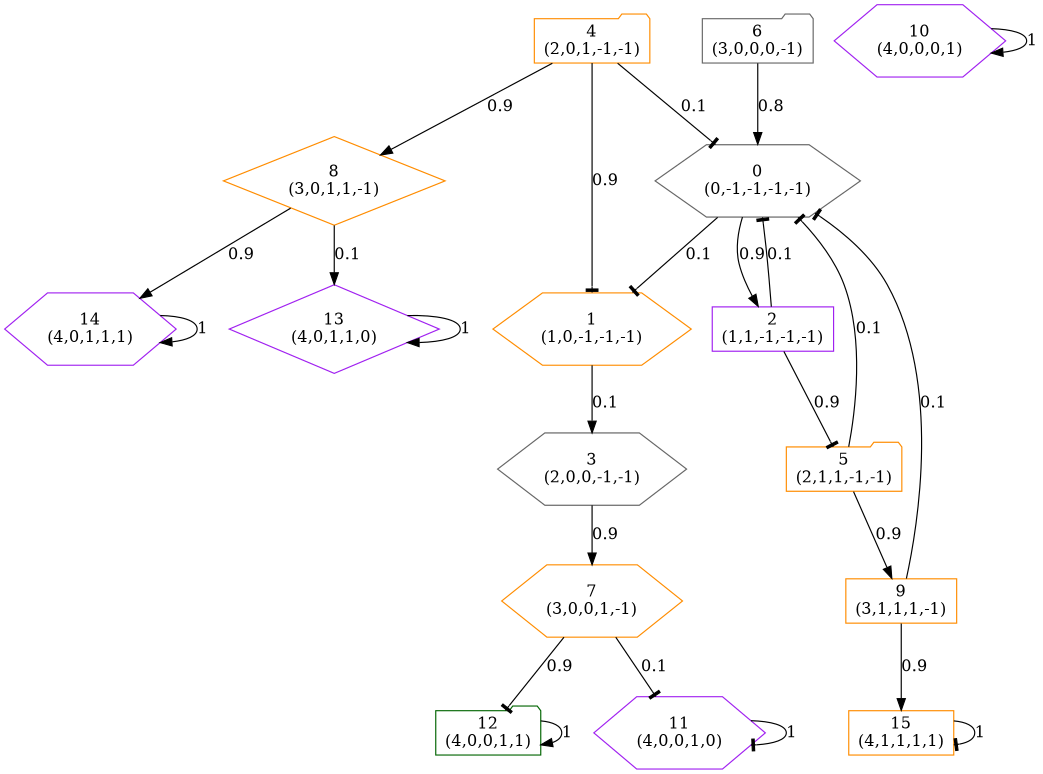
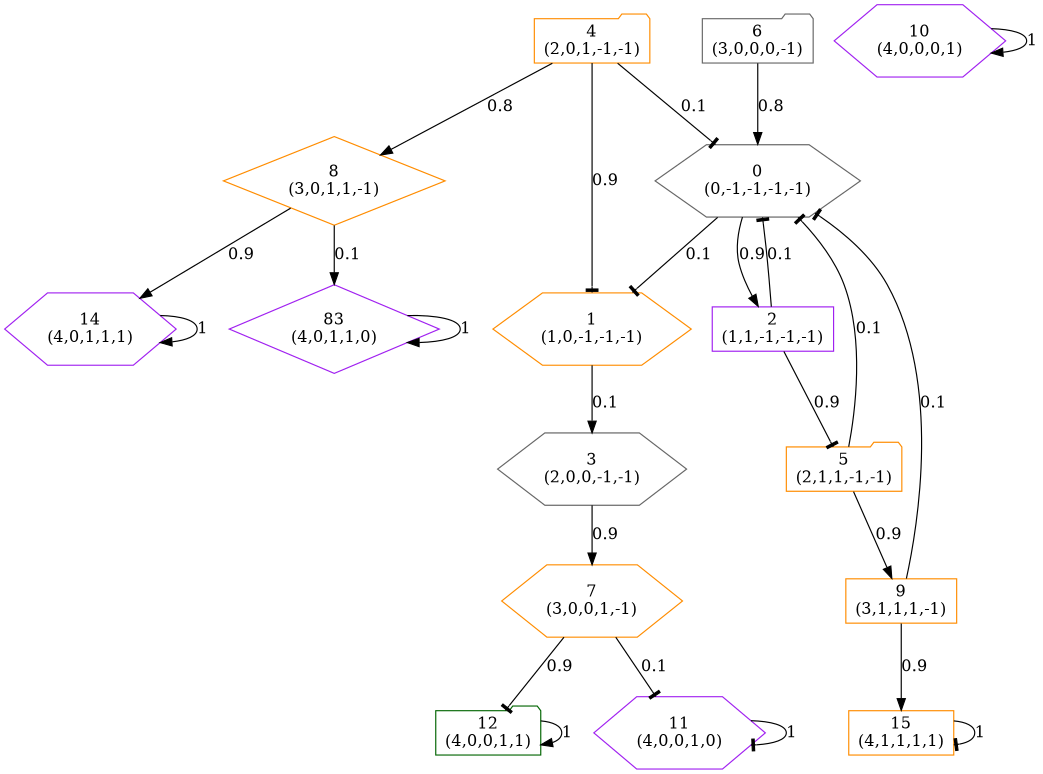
  digraph {
    node [color=darkorange shape=hexagon]
    edge [arrowhead=normal]
    n1 [color=gray40 label="0\n(0,-1,-1,-1,-1)"]
    n2 [label="1\n(1,0,-1,-1,-1)"]
    n3 [color=purple label="2\n(1,1,-1,-1,-1)" shape=box]
    n4 [color=gray40 label="3\n(2,0,0,-1,-1)"]
    n5 [label="5\n(2,1,1,-1,-1)" shape=folder]
    n6 [label="7\n(3,0,0,1,-1)"]
    n7 [label="4\n(2,0,1,-1,-1)" shape=folder]
    n8 [label="8\n(3,0,1,1,-1)" shape=diamond]
    n9 [label="9\n(3,1,1,1,-1)" shape=box]
    n10 [color=gray40 label="6\n(3,0,0,0,-1)" shape=folder]
    n11 [color=purple label="11\n(4,0,0,1,0)"]
    n12 [color=darkgreen label="12\n(4,0,0,1,1)" shape=folder]
-   n13 [color=purple label="13\n(4,0,1,1,0)" shape=diamond]
+   n13 [color=purple label="83\n(4,0,1,1,0)" shape=diamond]
    n14 [color=purple label="14\n(4,0,1,1,1)"]
    n15 [label="15\n(4,1,1,1,1)" shape=box]
    n16 [color=purple label="10\n(4,0,0,0,1)"]
    n1 -> n2 [arrowhead=tee label=0.1]
    n1 -> n3 [label=0.9]
    n2 -> n4 [label=0.1]
    n3 -> n1 [arrowhead=tee label=0.1]
    n3 -> n5 [arrowhead=tee label=0.9]
    n4 -> n6 [label=0.9]
    n5 -> n1 [arrowhead=tee label=0.1]
    n5 -> n9 [label=0.9]
    n6 -> n11 [arrowhead=tee label=0.1]
    n6 -> n12 [arrowhead=tee label=0.9]
    n7 -> n1 [arrowhead=tee label=0.1]
    n7 -> n2 [arrowhead=tee label=0.9]
-   n7 -> n8 [label=0.9]
+   n7 -> n8 [label=0.8]
    n8 -> n13 [label=0.1]
    n8 -> n14 [label=0.9]
    n9 -> n1 [arrowhead=tee label=0.1]
    n9 -> n15 [label=0.9]
    n10 -> n1 [label=0.8]
    n11 -> n11 [arrowhead=tee label=1]
    n12 -> n12 [label=1]
    n13 -> n13 [label=1]
    n14 -> n14 [label=1]
    n15 -> n15 [arrowhead=tee label=1]
    n16 -> n16 [label=1]
  }
